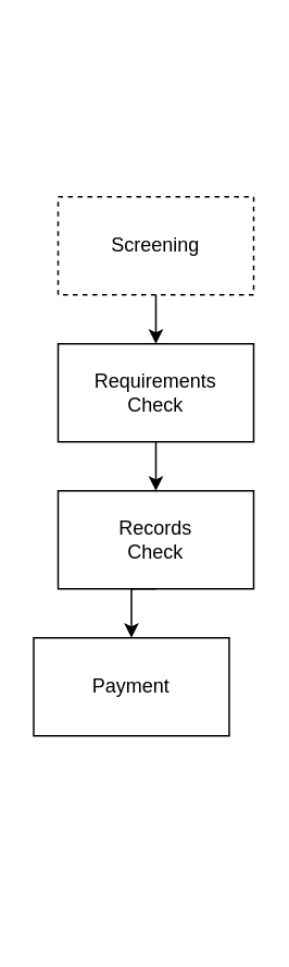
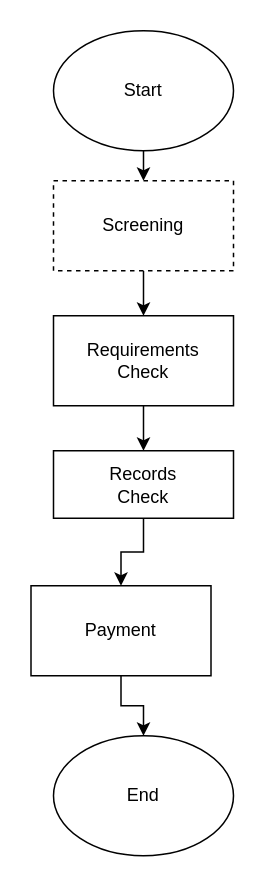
  <mxCell id="0" />
  <mxCell id="1" parent="0" />
+ <mxCell id="2" style="edgeStyle=orthogonalEdgeStyle;rounded=0;orthogonalLoop=1;jettySize=auto;html=1;exitX=0.5;exitY=1;exitDx=0;exitDy=0;entryX=0.5;entryY=0;entryDx=0;entryDy=0;" edge="1" parent="1" source="3" target="5"><mxGeometry relative="1" as="geometry" /></mxCell>
+ <mxCell id="3" value="Start" style="ellipse;whiteSpace=wrap;html=1;" parent="1" vertex="1"><mxGeometry x="35" y="20" width="120" height="80" as="geometry" /></mxCell>
  <mxCell id="4" style="edgeStyle=orthogonalEdgeStyle;rounded=0;orthogonalLoop=1;jettySize=auto;html=1;exitX=0.5;exitY=1;exitDx=0;exitDy=0;entryX=0.5;entryY=0;entryDx=0;entryDy=0;" edge="1" parent="1" source="5" target="7"><mxGeometry relative="1" as="geometry" /></mxCell>
  <mxCell id="5" value="Screening" style="rounded=0;whiteSpace=wrap;html=1;dashed=1;" vertex="1" parent="1"><mxGeometry x="35" y="120" width="120" height="60" as="geometry" /></mxCell>
  <mxCell id="6" style="edgeStyle=orthogonalEdgeStyle;rounded=0;orthogonalLoop=1;jettySize=auto;html=1;exitX=0.5;exitY=1;exitDx=0;exitDy=0;entryX=0.5;entryY=0;entryDx=0;entryDy=0;" edge="1" parent="1" source="7" target="9"><mxGeometry relative="1" as="geometry" /></mxCell>
  <mxCell id="7" value="Requirements&lt;div&gt;Check&lt;/div&gt;" style="rounded=0;whiteSpace=wrap;html=1;" vertex="1" parent="1"><mxGeometry x="35" y="210" width="120" height="60" as="geometry" /></mxCell>
  <mxCell id="8" style="edgeStyle=orthogonalEdgeStyle;rounded=0;orthogonalLoop=1;jettySize=auto;html=1;exitX=0.5;exitY=1;exitDx=0;exitDy=0;entryX=0.5;entryY=0;entryDx=0;entryDy=0;" edge="1" parent="1" source="9" target="11"><mxGeometry relative="1" as="geometry" /></mxCell>
- <mxCell id="9" value="Records&lt;div&gt;Check&lt;/div&gt;" style="rounded=0;whiteSpace=wrap;html=1;" vertex="1" parent="1"><mxGeometry x="35" y="300" width="120" height="60" as="geometry" /></mxCell>
+ <mxCell id="9" value="Records&lt;div&gt;Check&lt;/div&gt;" style="rounded=0;whiteSpace=wrap;html=1;" vertex="1" parent="1"><mxGeometry x="35" y="300" width="120" height="45" as="geometry" /></mxCell>
+ <mxCell id="10" style="edgeStyle=orthogonalEdgeStyle;rounded=0;orthogonalLoop=1;jettySize=auto;html=1;exitX=0.5;exitY=1;exitDx=0;exitDy=0;entryX=0.5;entryY=0;entryDx=0;entryDy=0;" edge="1" parent="1" source="11" target="12"><mxGeometry relative="1" as="geometry" /></mxCell>
  <mxCell id="11" value="Payment" style="rounded=0;whiteSpace=wrap;html=1;" vertex="1" parent="1"><mxGeometry x="20" y="390" width="120" height="60" as="geometry" /></mxCell>
+ <mxCell id="12" value="End" style="ellipse;whiteSpace=wrap;html=1;" vertex="1" parent="1"><mxGeometry x="35" y="490" width="120" height="80" as="geometry" /></mxCell>
